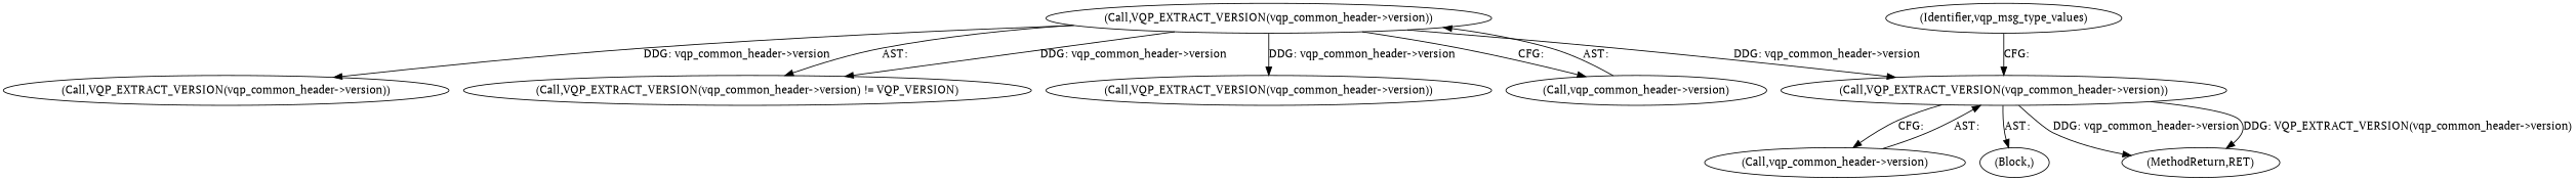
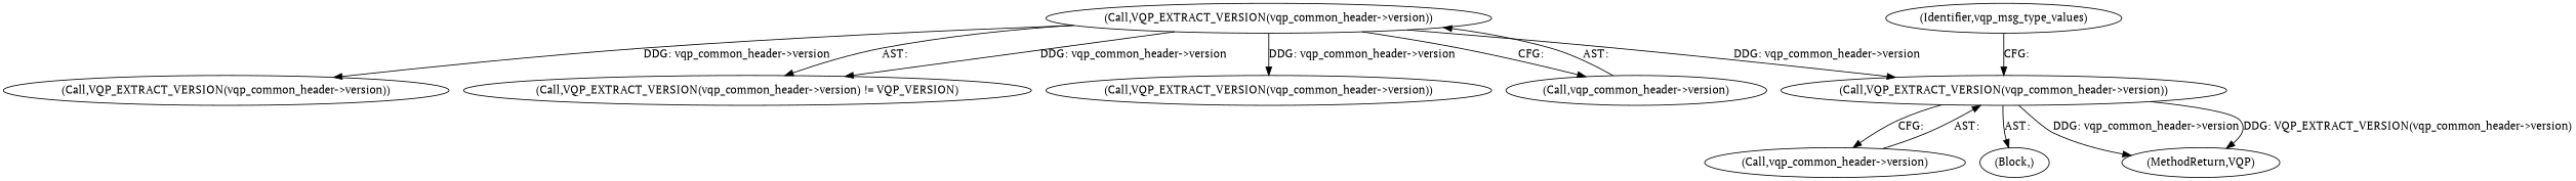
  digraph {
    fontname="PT Serif"
    node [fontname="PT Serif"]
    edge [fontname="PT Serif"]
    n1 [label="(Call,VQP_EXTRACT_VERSION(vqp_common_header->version))"]
    n2 [label="(Call,vqp_common_header->version)"]
    n3 [label="(Block,)"]
-   n4 [label="(MethodReturn,RET)"]
+   n4 [label="(MethodReturn,VQP)"]
    n5 [label="(Call,VQP_EXTRACT_VERSION(vqp_common_header->version))"]
    n6 [label="(Call,VQP_EXTRACT_VERSION(vqp_common_header->version))"]
    n7 [label="(Call,VQP_EXTRACT_VERSION(vqp_common_header->version) != VQP_VERSION)"]
    n8 [label="(Call,VQP_EXTRACT_VERSION(vqp_common_header->version))"]
    n9 [label="(Call,vqp_common_header->version)"]
    n10 [label="(Identifier,vqp_msg_type_values)"]
    n1 -> n2 [label="CFG: "]
    n1 -> n3 [label="AST: "]
    n1 -> n4 [label="DDG: vqp_common_header->version"]
    n1 -> n4 [label="DDG: VQP_EXTRACT_VERSION(vqp_common_header->version)"]
    n2 -> n1 [label="AST: "]
    n5 -> n1 [label="DDG: vqp_common_header->version"]
    n5 -> n6 [label="DDG: vqp_common_header->version"]
    n5 -> n7 [label="AST: "]
    n5 -> n7 [label="DDG: vqp_common_header->version"]
    n5 -> n8 [label="DDG: vqp_common_header->version"]
    n5 -> n9 [label="CFG: "]
    n9 -> n5 [label="AST: "]
    n10 -> n1 [label="CFG: "]
  }
